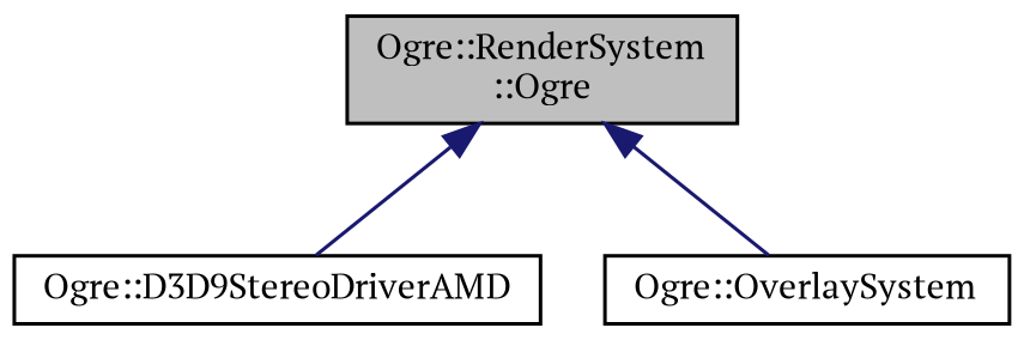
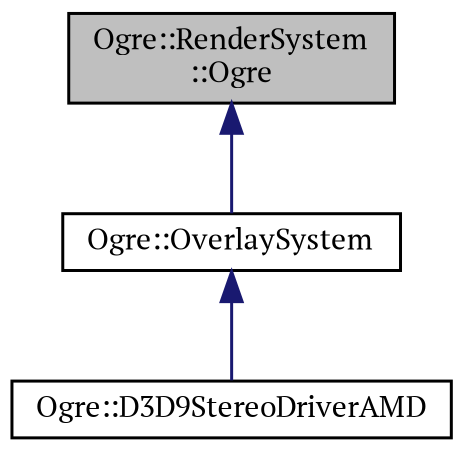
  digraph {
    fontname="PT Serif"
    node [color=black fontname="PT Serif" fontsize=10 shape=record]
    edge [color=midnightblue dir=back fontname="PT Serif" fontsize=10 labelfontname=Helvetica labelfontsize=10 style=solid]
    n1 [fillcolor=grey75 fontcolor=black height=0.2 label="Ogre::RenderSystem\l::Ogre" style=filled width=0.4]
    n2 [height=0.2 label="Ogre::D3D9StereoDriverAMD" width=0.4]
    n3 [height=0.2 label="Ogre::OverlaySystem" width=0.4]
-   n1 -> n2
+   n3 -> n2
    n1 -> n3
  }
